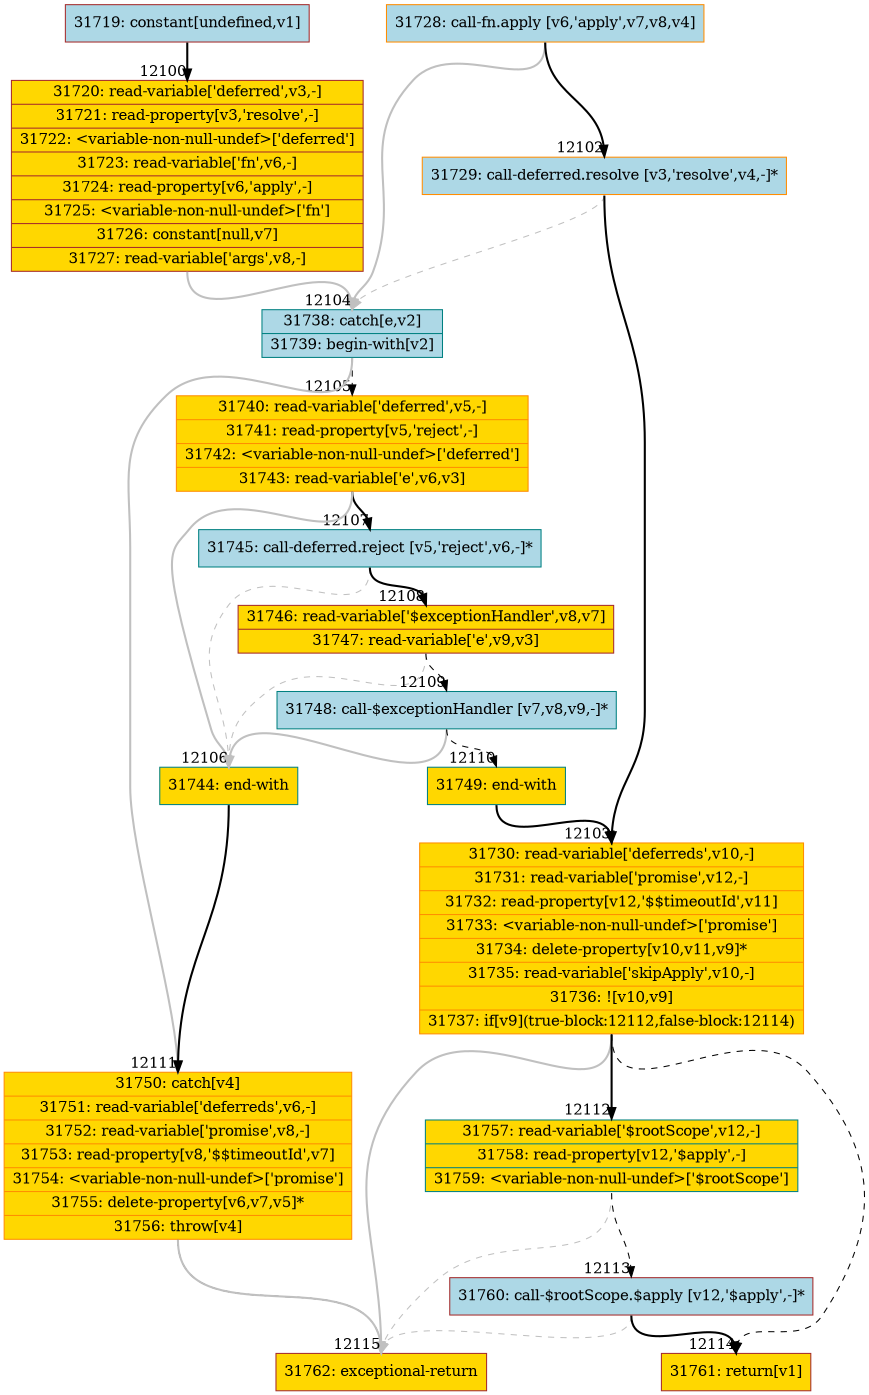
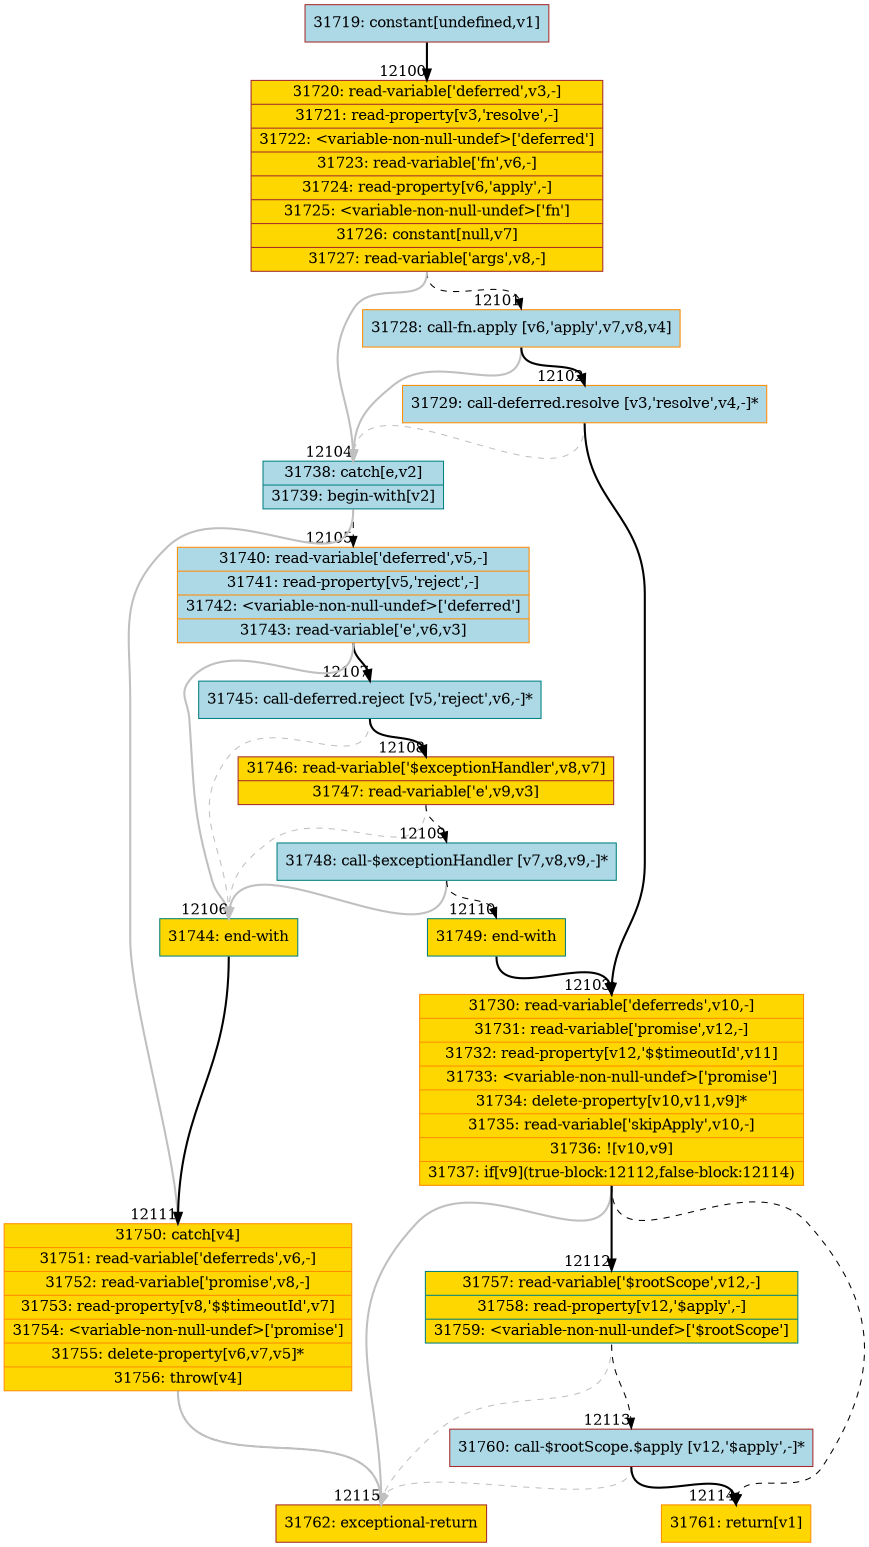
  digraph {
    rankdir=TD
    node [color=darkorange fillcolor=gold shape=record style=filled]
    edge [headport=n style=bold tailport=s]
    n1 [color=brown fillcolor=lightblue label="{31719: constant[undefined,v1]}"]
    n2 [color=brown label="{31720: read-variable['deferred',v3,-]|31721: read-property[v3,'resolve',-]|31722: \<variable-non-null-undef\>['deferred']|31723: read-variable['fn',v6,-]|31724: read-property[v6,'apply',-]|31725: \<variable-non-null-undef\>['fn']|31726: constant[null,v7]|31727: read-variable['args',v8,-]}"]
    n3 [fillcolor=lightblue label="{31728: call-fn.apply [v6,'apply',v7,v8,v4]}"]
    n4 [color=teal fillcolor=lightblue label="{31738: catch[e,v2]|31739: begin-with[v2]}"]
    n5 [fillcolor=lightblue label="{31729: call-deferred.resolve [v3,'resolve',v4,-]*}"]
-   n6 [label="{31740: read-variable['deferred',v5,-]|31741: read-property[v5,'reject',-]|31742: \<variable-non-null-undef\>['deferred']|31743: read-variable['e',v6,v3]}"]
+   n6 [fillcolor=lightblue label="{31740: read-variable['deferred',v5,-]|31741: read-property[v5,'reject',-]|31742: \<variable-non-null-undef\>['deferred']|31743: read-variable['e',v6,v3]}"]
    n7 [label="{31750: catch[v4]|31751: read-variable['deferreds',v6,-]|31752: read-variable['promise',v8,-]|31753: read-property[v8,'$$timeoutId',v7]|31754: \<variable-non-null-undef\>['promise']|31755: delete-property[v6,v7,v5]*|31756: throw[v4]}"]
    n8 [label="{31730: read-variable['deferreds',v10,-]|31731: read-variable['promise',v12,-]|31732: read-property[v12,'$$timeoutId',v11]|31733: \<variable-non-null-undef\>['promise']|31734: delete-property[v10,v11,v9]*|31735: read-variable['skipApply',v10,-]|31736: ![v10,v9]|31737: if[v9](true-block:12112,false-block:12114)}"]
    n9 [color=teal fillcolor=lightblue label="{31745: call-deferred.reject [v5,'reject',v6,-]*}"]
    n10 [color=teal label="{31744: end-with}"]
    n11 [color=brown label="{31762: exceptional-return}"]
    n12 [color=teal label="{31757: read-variable['$rootScope',v12,-]|31758: read-property[v12,'$apply',-]|31759: \<variable-non-null-undef\>['$rootScope']}"]
-   n13 [color=brown label="{31761: return[v1]}"]
+   n13 [label="{31761: return[v1]}"]
    n14 [color=brown fillcolor=lightblue label="{31760: call-$rootScope.$apply [v12,'$apply',-]*}"]
    n15 [color=brown label="{31746: read-variable['$exceptionHandler',v8,v7]|31747: read-variable['e',v9,v3]}"]
    n16 [color=teal fillcolor=lightblue label="{31748: call-$exceptionHandler [v7,v8,v9,-]*}"]
    n17 [color=teal label="{31749: end-with}"]
    n1 -> n2 [headlabel="      12100"]
+   n2 -> n3 [headlabel="      12101" style=dashed]
    n2 -> n4 [color=gray headlabel="      12104"]
    n3 -> n4 [color=gray]
    n3 -> n5 [headlabel="      12102"]
    n4 -> n6 [headlabel="      12105" style=dashed]
    n4 -> n7 [color=gray headlabel="      12111"]
    n5 -> n4 [color=gray style=dashed]
    n5 -> n8 [headlabel="      12103"]
    n6 -> n9 [headlabel="      12107"]
    n6 -> n10 [color=gray headlabel="      12106"]
    n7 -> n11 [style=dashed]
    n7 -> n11 [color=gray]
    n8 -> n11 [color=gray headlabel="      12115"]
    n8 -> n12 [headlabel="      12112"]
    n8 -> n13 [headlabel="      12114" style=dashed]
    n9 -> n10 [color=gray style=dashed]
    n9 -> n15 [headlabel="      12108"]
    n10 -> n7
    n12 -> n11 [color=gray style=dashed]
    n12 -> n14 [headlabel="      12113" style=dashed]
    n14 -> n11 [color=gray style=dashed]
    n14 -> n13
    n15 -> n10 [color=gray style=dashed]
    n15 -> n16 [headlabel="      12109" style=dashed]
    n16 -> n10 [color=gray]
    n16 -> n17 [headlabel="      12110" style=dashed]
    n17 -> n8
  }
